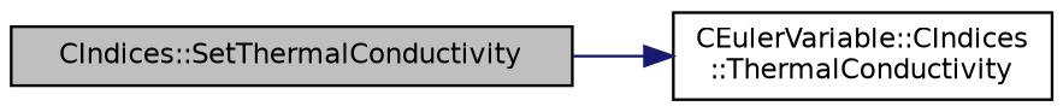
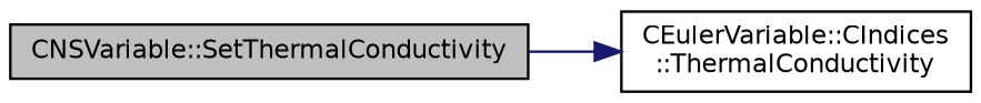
  digraph {
    rankdir=LR
    node [color=black fontname=Helvetica fontsize=10 shape=record style=filled]
-   n1 [fillcolor=grey75 fontcolor=black height=0.2 label="CIndices::SetThermalConductivity" width=0.4]
+   n1 [fillcolor=grey75 fontcolor=black height=0.2 label="CNSVariable::SetThermalConductivity" width=0.4]
    n2 [fillcolor=white height=0.2 label="CEulerVariable::CIndices\l::ThermalConductivity" width=0.4]
    n1 -> n2 [color=midnightblue fontname=Helvetica fontsize=10 labelfontname=Helvetica labelfontsize=10 style=solid]
  }
